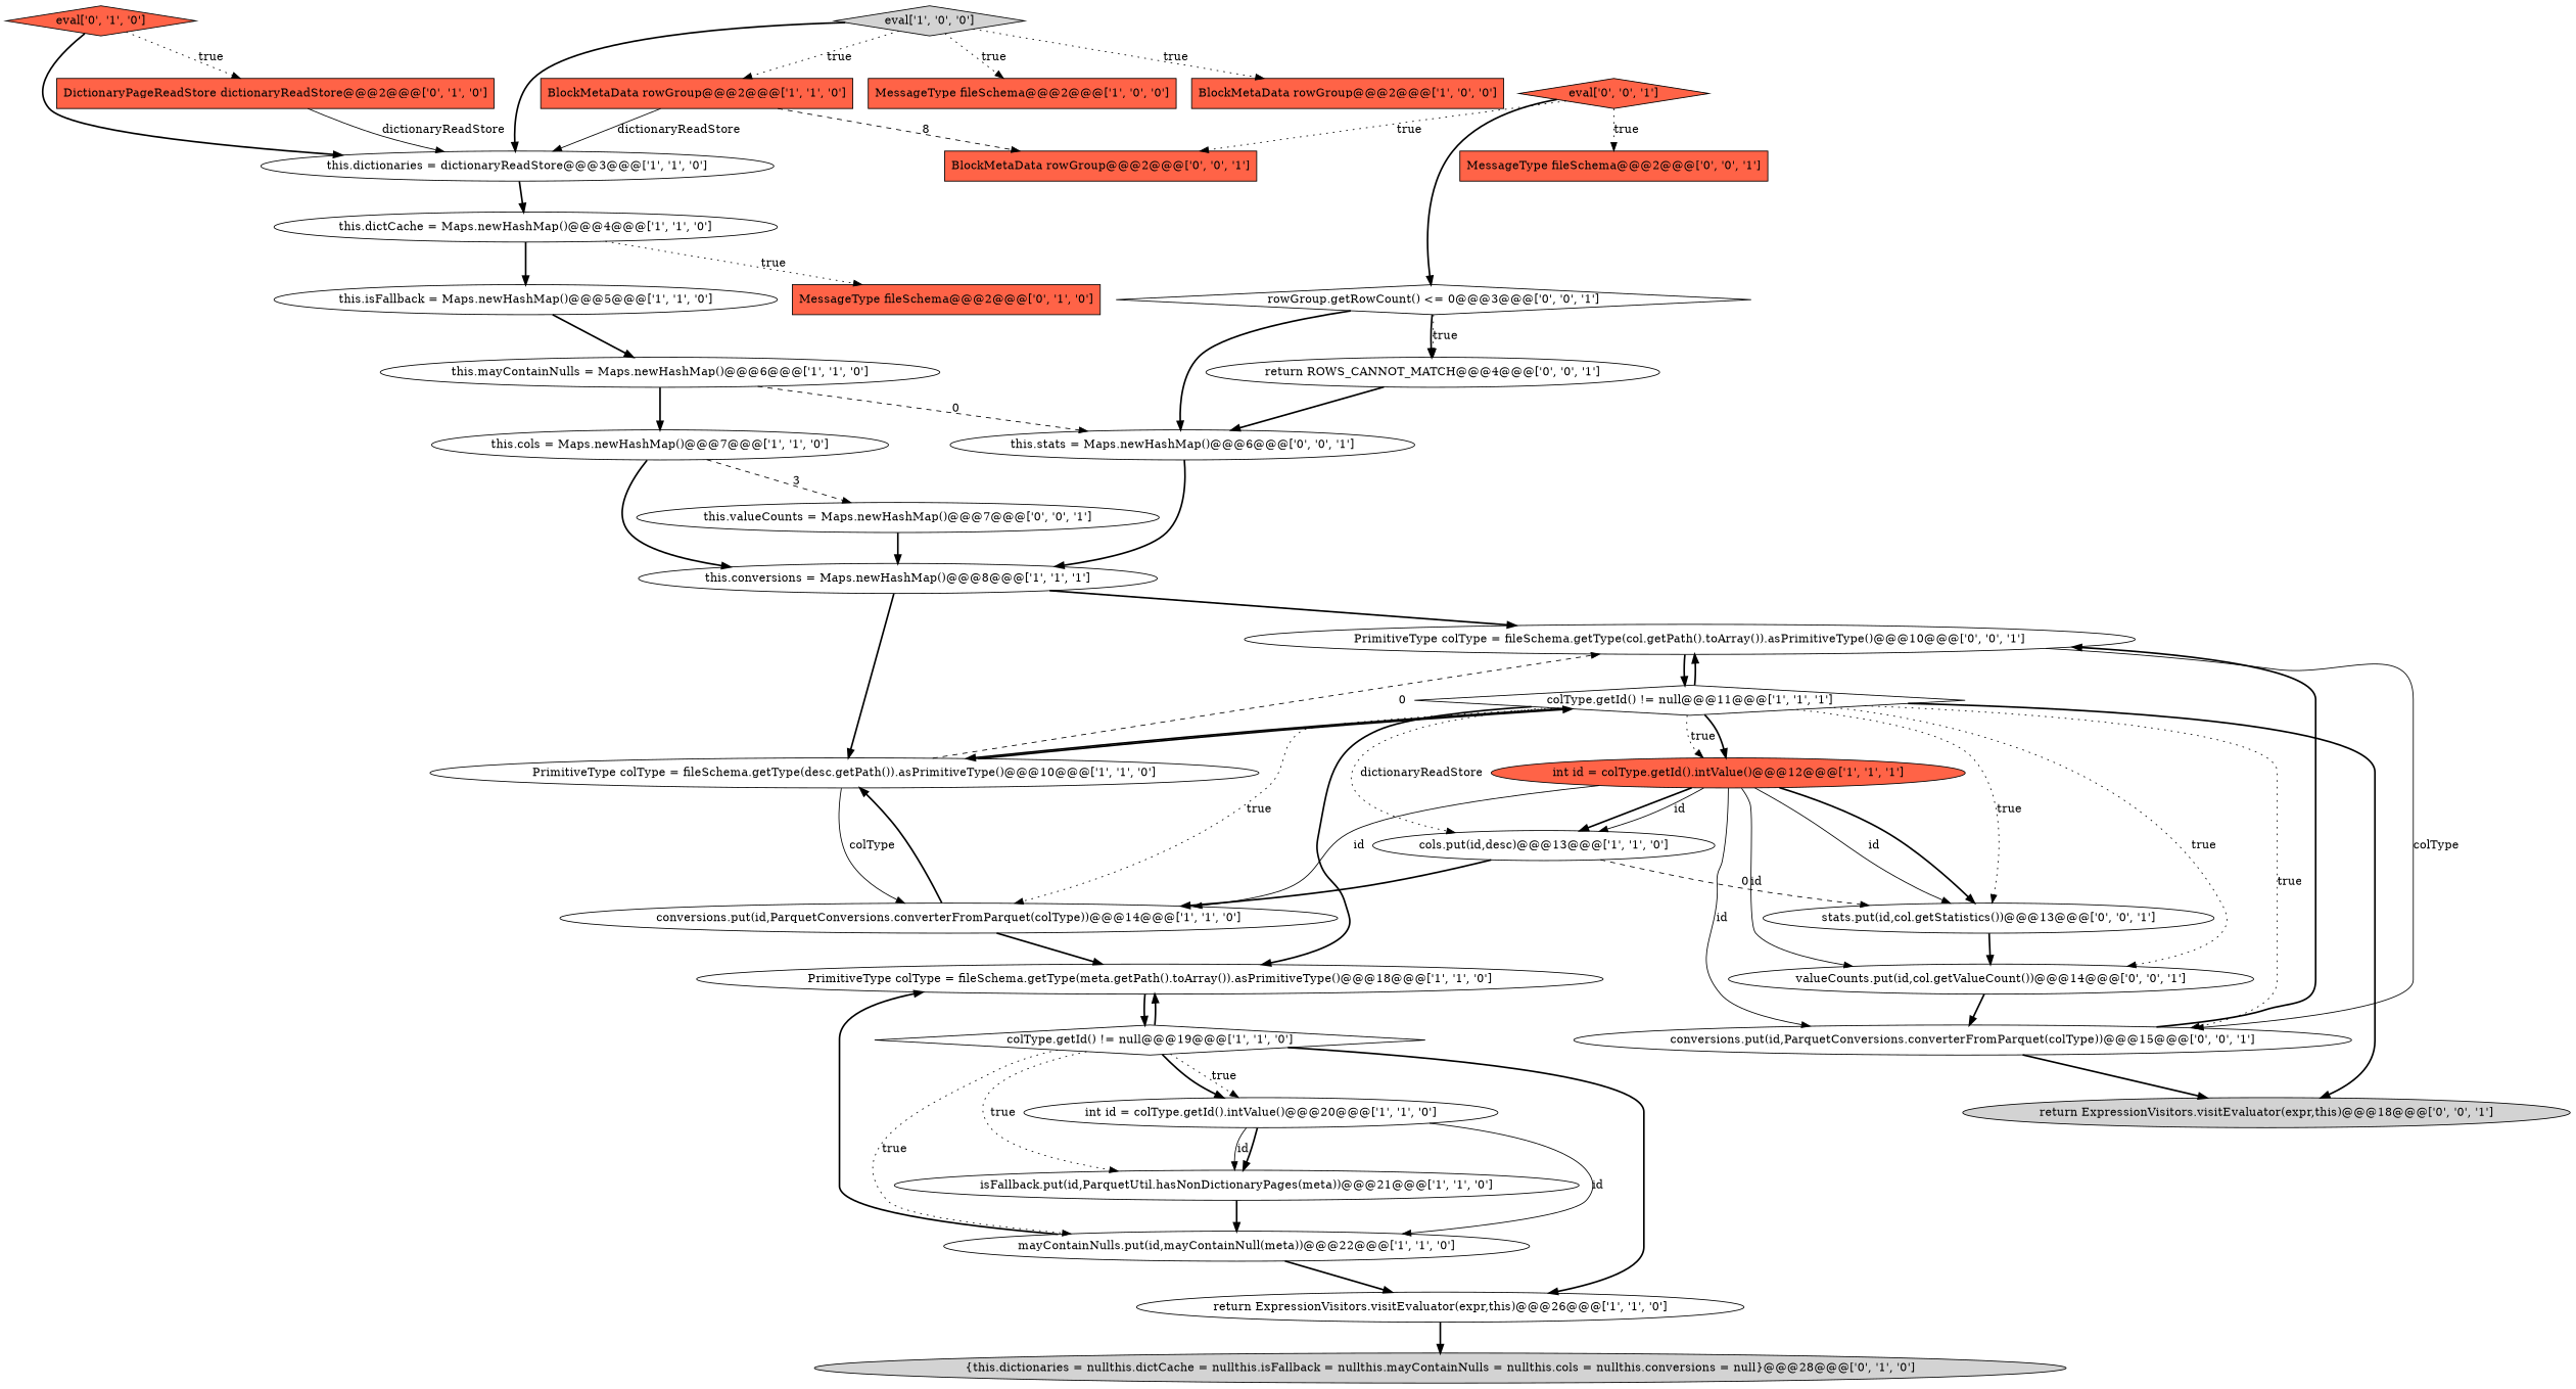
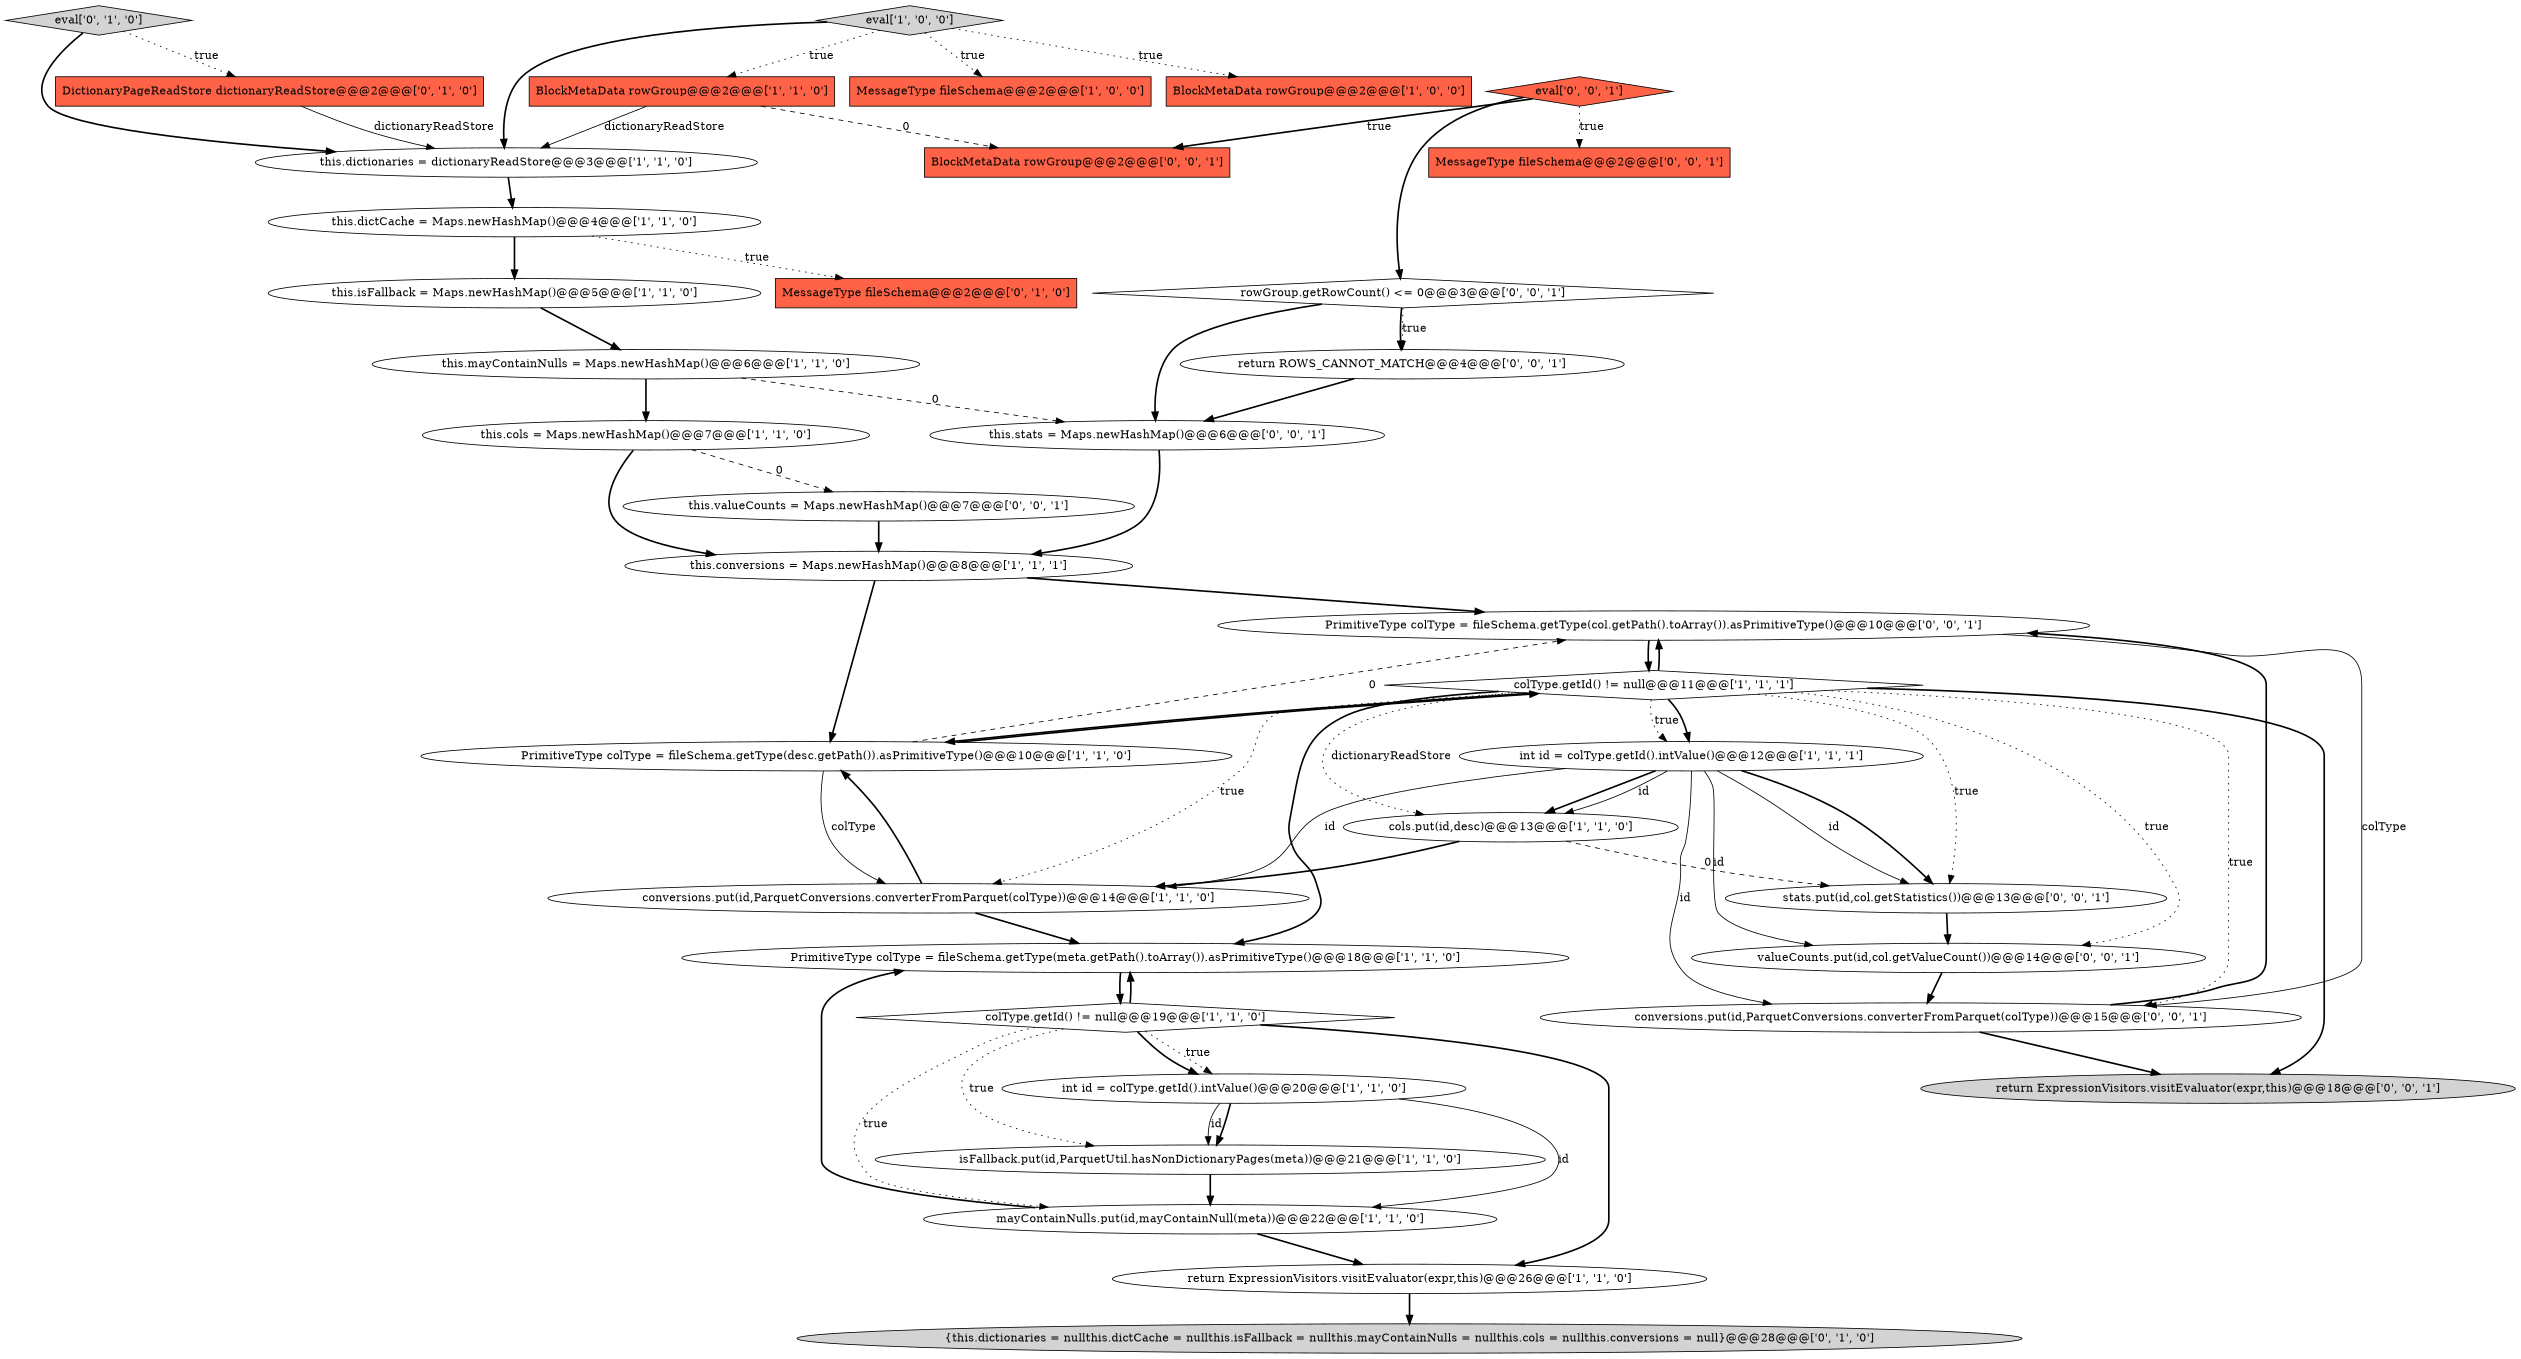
  digraph {
    node [fillcolor=white shape=ellipse style=filled]
    edge [style=bold]
    n1 [label="return ROWS_CANNOT_MATCH@@@4@@@['0', '0', '1']"]
    n2 [label="this.stats = Maps.newHashMap()@@@6@@@['0', '0', '1']"]
    n3 [label="this.conversions = Maps.newHashMap()@@@8@@@['1', '1', '1']"]
    n4 [label="mayContainNulls.put(id,mayContainNull(meta))@@@22@@@['1', '1', '0']"]
    n5 [label="PrimitiveType colType = fileSchema.getType(meta.getPath().toArray()).asPrimitiveType()@@@18@@@['1', '1', '0']"]
    n6 [label="return ExpressionVisitors.visitEvaluator(expr,this)@@@26@@@['1', '1', '0']"]
    n7 [label="colType.getId() != null@@@19@@@['1', '1', '0']" shape=diamond]
    n8 [fillcolor=lightgray label="{this.dictionaries = nullthis.dictCache = nullthis.isFallback = nullthis.mayContainNulls = nullthis.cols = nullthis.conversions = null}@@@28@@@['0', '1', '0']"]
    n9 [label="this.valueCounts = Maps.newHashMap()@@@7@@@['0', '0', '1']"]
    n10 [label="conversions.put(id,ParquetConversions.converterFromParquet(colType))@@@15@@@['0', '0', '1']"]
    n11 [label="PrimitiveType colType = fileSchema.getType(col.getPath().toArray()).asPrimitiveType()@@@10@@@['0', '0', '1']"]
    n12 [fillcolor=lightgray label="return ExpressionVisitors.visitEvaluator(expr,this)@@@18@@@['0', '0', '1']"]
    n13 [label="colType.getId() != null@@@11@@@['1', '1', '1']" shape=diamond]
    n14 [label="stats.put(id,col.getStatistics())@@@13@@@['0', '0', '1']"]
    n15 [label="valueCounts.put(id,col.getValueCount())@@@14@@@['0', '0', '1']"]
-   n16 [fillcolor=tomato label="int id = colType.getId().intValue()@@@12@@@['1', '1', '1']"]
+   n16 [label="int id = colType.getId().intValue()@@@12@@@['1', '1', '1']"]
    n17 [label="conversions.put(id,ParquetConversions.converterFromParquet(colType))@@@14@@@['1', '1', '0']"]
    n18 [label="cols.put(id,desc)@@@13@@@['1', '1', '0']"]
    n19 [label="PrimitiveType colType = fileSchema.getType(desc.getPath()).asPrimitiveType()@@@10@@@['1', '1', '0']"]
    n20 [label="this.mayContainNulls = Maps.newHashMap()@@@6@@@['1', '1', '0']"]
    n21 [label="this.cols = Maps.newHashMap()@@@7@@@['1', '1', '0']"]
    n22 [fillcolor=tomato label="BlockMetaData rowGroup@@@2@@@['1', '1', '0']" shape=box]
    n23 [fillcolor=tomato label="BlockMetaData rowGroup@@@2@@@['0', '0', '1']" shape=box]
    n24 [label="this.dictionaries = dictionaryReadStore@@@3@@@['1', '1', '0']"]
    n25 [label="this.dictCache = Maps.newHashMap()@@@4@@@['1', '1', '0']"]
    n26 [label="isFallback.put(id,ParquetUtil.hasNonDictionaryPages(meta))@@@21@@@['1', '1', '0']"]
    n27 [fillcolor=tomato label="MessageType fileSchema@@@2@@@['1', '0', '0']" shape=box]
    n28 [label="int id = colType.getId().intValue()@@@20@@@['1', '1', '0']"]
    n29 [fillcolor=tomato label="MessageType fileSchema@@@2@@@['0', '0', '1']" shape=box]
    n30 [fillcolor=tomato label="BlockMetaData rowGroup@@@2@@@['1', '0', '0']" shape=box]
    n31 [label="this.isFallback = Maps.newHashMap()@@@5@@@['1', '1', '0']"]
    n32 [fillcolor=tomato label="MessageType fileSchema@@@2@@@['0', '1', '0']" shape=box]
    n33 [fillcolor=tomato label="DictionaryPageReadStore dictionaryReadStore@@@2@@@['0', '1', '0']" shape=box]
-   n34 [fillcolor=tomato label="eval['0', '1', '0']" shape=diamond]
+   n34 [fillcolor=lightgray label="eval['0', '1', '0']" shape=diamond]
    n35 [label="rowGroup.getRowCount() <= 0@@@3@@@['0', '0', '1']" shape=diamond]
    n36 [fillcolor=tomato label="eval['0', '0', '1']" shape=diamond]
    n37 [fillcolor=lightgray label="eval['1', '0', '0']" shape=diamond]
    n1 -> n2
    n2 -> n3
    n3 -> n11
    n3 -> n19
    n4 -> n5
    n4 -> n6
    n5 -> n7
    n6 -> n8
    n7 -> n4 [label=true style=dotted]
    n7 -> n5
    n7 -> n6
    n7 -> n26 [label=true style=dotted]
    n7 -> n28 [label=true style=dotted]
    n7 -> n28
    n9 -> n3
    n10 -> n11
    n10 -> n12
    n11 -> n10 [label=colType style=solid]
    n11 -> n13
    n13 -> n5
    n13 -> n10 [label=true style=dotted]
    n13 -> n11
    n13 -> n12
    n13 -> n14 [label=true style=dotted]
    n13 -> n15 [label=true style=dotted]
    n13 -> n16 [label=true style=dotted]
    n13 -> n16
    n13 -> n17 [label=true style=dotted]
    n13 -> n18 [label=dictionaryReadStore style=dotted]
    n13 -> n19
    n14 -> n15
    n15 -> n10
    n16 -> n10 [label=id style=solid]
    n16 -> n14 [label=id style=solid]
    n16 -> n14
    n16 -> n15 [label=id style=solid]
    n16 -> n17 [label=id style=solid]
    n16 -> n18
    n16 -> n18 [label=id style=solid]
    n17 -> n5
    n17 -> n19
    n18 -> n14 [label=0 style=dashed]
    n18 -> n17
    n19 -> n11 [label=0 style=dashed]
    n19 -> n13
    n19 -> n17 [label=colType style=solid]
    n20 -> n2 [label=0 style=dashed]
    n20 -> n21
    n21 -> n3
-   n21 -> n9 [label=3 style=dashed]
-   n22 -> n23 [label=8 style=dashed]
+   n21 -> n9 [label=0 style=dashed]
+   n22 -> n23 [label=0 style=dashed]
    n22 -> n24 [label=dictionaryReadStore style=solid]
    n24 -> n25
    n25 -> n31
    n25 -> n32 [label=true style=dotted]
    n26 -> n4
    n28 -> n4 [label=id style=solid]
    n28 -> n26 [label=id style=solid]
    n28 -> n26
    n31 -> n20
    n33 -> n24 [label=dictionaryReadStore style=solid]
    n34 -> n24
    n34 -> n33 [label=true style=dotted]
    n35 -> n1 [label=true style=dotted]
    n35 -> n1
    n35 -> n2
-   n36 -> n23 [label=true style=dotted]
+   n36 -> n23 [label=true]
    n36 -> n29 [label=true style=dotted]
    n36 -> n35
    n37 -> n22 [label=true style=dotted]
    n37 -> n24
    n37 -> n27 [label=true style=dotted]
    n37 -> n30 [label=true style=dotted]
  }
